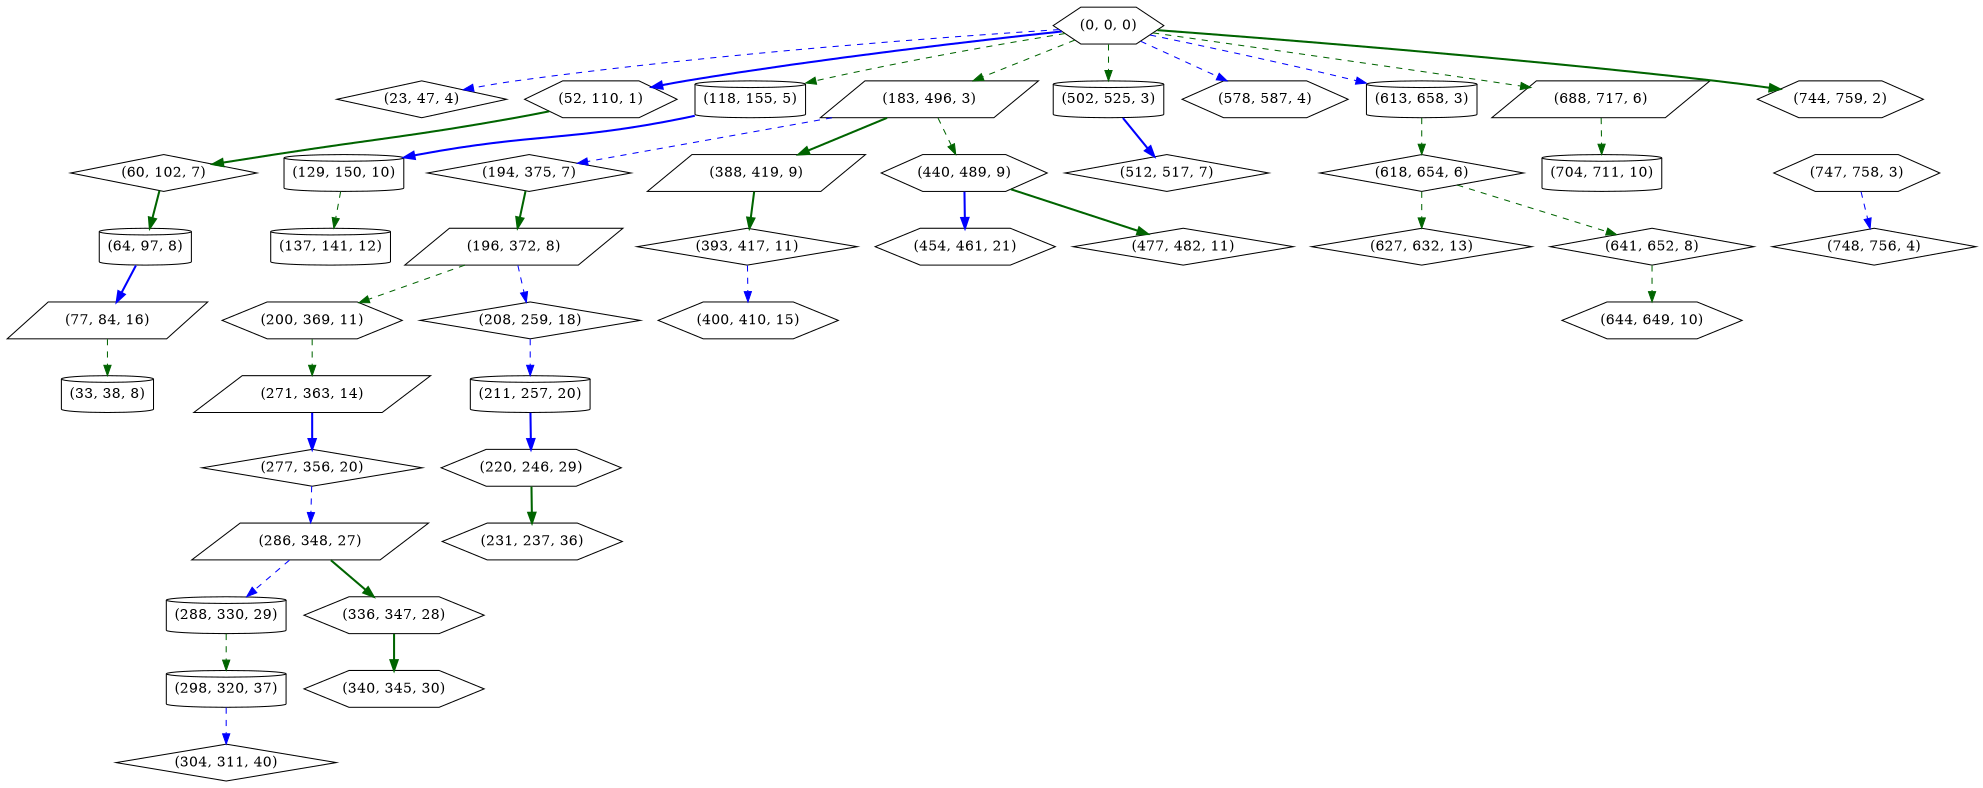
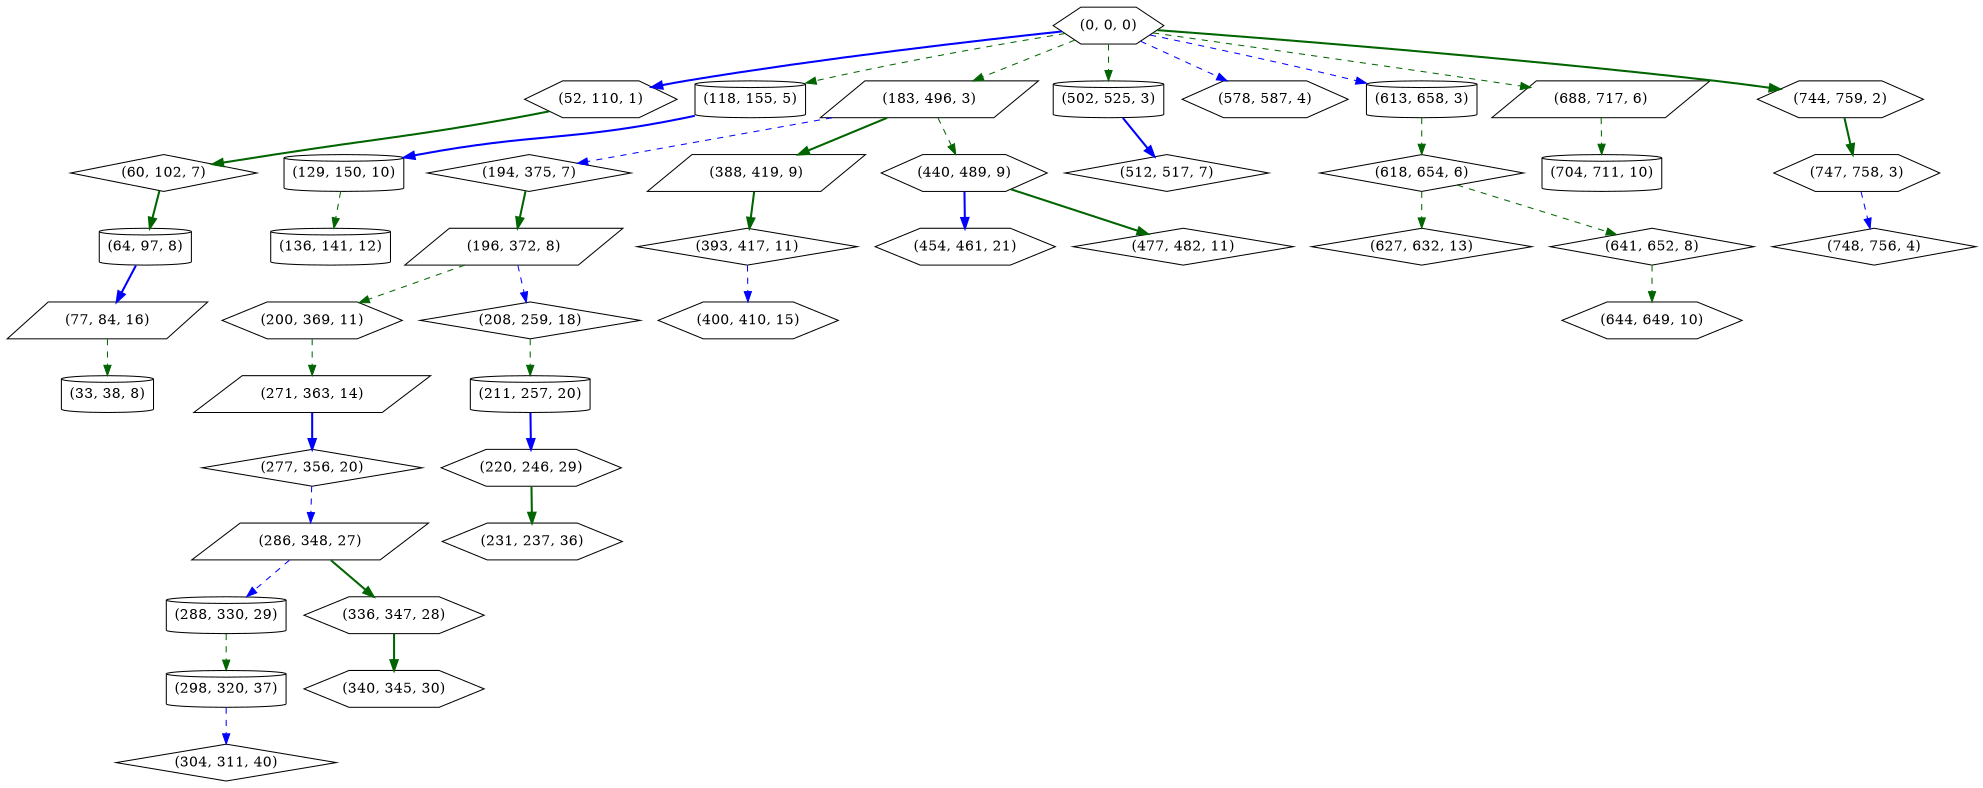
  digraph {
    node [shape=hexagon]
    edge [color=darkgreen style=dashed]
-   "(23, 47, 4)" [shape=diamond]
    "(0, 0, 0)"
    "(52, 110, 1)"
    "(118, 155, 5)" [shape=cylinder]
    "(183, 496, 3)" [shape=parallelogram]
    "(502, 525, 3)" [shape=cylinder]
    "(578, 587, 4)"
    "(613, 658, 3)" [shape=cylinder]
    "(688, 717, 6)" [shape=parallelogram]
    "(744, 759, 2)"
    "(60, 102, 7)" [shape=diamond]
    "(129, 150, 10)" [shape=cylinder]
    "(194, 375, 7)" [shape=diamond]
    "(388, 419, 9)" [shape=parallelogram]
    "(440, 489, 9)"
    "(512, 517, 7)" [shape=diamond]
    "(618, 654, 6)" [shape=diamond]
    "(704, 711, 10)" [shape=cylinder]
    "(747, 758, 3)"
    "(33, 38, 8)" [shape=cylinder]
    "(64, 97, 8)" [shape=cylinder]
    "(77, 84, 16)" [shape=parallelogram]
-   "(136, 141, 12)" [shape=cylinder label="(137, 141, 12)"]
+   "(136, 141, 12)" [shape=cylinder]
    "(196, 372, 8)" [shape=parallelogram]
    "(393, 417, 11)" [shape=diamond]
    "(454, 461, 21)"
    "(477, 482, 11)" [shape=diamond]
    "(200, 369, 11)"
    "(208, 259, 18)" [shape=diamond]
    "(271, 363, 14)" [shape=parallelogram]
    "(211, 257, 20)" [shape=cylinder]
    "(277, 356, 20)" [shape=diamond]
    "(220, 246, 29)"
    "(231, 237, 36)"
    "(286, 348, 27)" [shape=parallelogram]
    "(288, 330, 29)" [shape=cylinder]
    "(336, 347, 28)"
    "(298, 320, 37)" [shape=cylinder]
    "(340, 345, 30)"
    "(304, 311, 40)" [shape=diamond]
    "(400, 410, 15)"
    "(627, 632, 13)" [shape=diamond]
    "(641, 652, 8)" [shape=diamond]
    "(644, 649, 10)"
    "(748, 756, 4)" [shape=diamond]
-   "(0, 0, 0)" -> "(23, 47, 4)" [color=blue]
    "(0, 0, 0)" -> "(52, 110, 1)" [color=blue style=bold]
    "(0, 0, 0)" -> "(118, 155, 5)"
    "(0, 0, 0)" -> "(183, 496, 3)"
    "(0, 0, 0)" -> "(502, 525, 3)"
    "(0, 0, 0)" -> "(578, 587, 4)" [color=blue]
    "(0, 0, 0)" -> "(613, 658, 3)" [color=blue]
    "(0, 0, 0)" -> "(688, 717, 6)"
    "(0, 0, 0)" -> "(744, 759, 2)" [style=bold]
    "(52, 110, 1)" -> "(60, 102, 7)" [style=bold]
    "(118, 155, 5)" -> "(129, 150, 10)" [color=blue style=bold]
    "(183, 496, 3)" -> "(194, 375, 7)" [color=blue]
    "(183, 496, 3)" -> "(388, 419, 9)" [style=bold]
    "(183, 496, 3)" -> "(440, 489, 9)"
    "(502, 525, 3)" -> "(512, 517, 7)" [color=blue style=bold]
    "(613, 658, 3)" -> "(618, 654, 6)"
    "(688, 717, 6)" -> "(704, 711, 10)"
+   "(744, 759, 2)" -> "(747, 758, 3)" [style=bold]
    "(60, 102, 7)" -> "(64, 97, 8)" [style=bold]
    "(129, 150, 10)" -> "(136, 141, 12)"
    "(194, 375, 7)" -> "(196, 372, 8)" [style=bold]
    "(388, 419, 9)" -> "(393, 417, 11)" [style=bold]
    "(440, 489, 9)" -> "(454, 461, 21)" [color=blue style=bold]
    "(440, 489, 9)" -> "(477, 482, 11)" [style=bold]
    "(618, 654, 6)" -> "(627, 632, 13)"
    "(618, 654, 6)" -> "(641, 652, 8)"
    "(747, 758, 3)" -> "(748, 756, 4)" [color=blue]
    "(64, 97, 8)" -> "(77, 84, 16)" [color=blue style=bold]
    "(77, 84, 16)" -> "(33, 38, 8)"
    "(196, 372, 8)" -> "(200, 369, 11)"
    "(196, 372, 8)" -> "(208, 259, 18)" [color=blue]
    "(393, 417, 11)" -> "(400, 410, 15)" [color=blue]
    "(200, 369, 11)" -> "(271, 363, 14)"
-   "(208, 259, 18)" -> "(211, 257, 20)" [color=blue]
+   "(208, 259, 18)" -> "(211, 257, 20)"
    "(271, 363, 14)" -> "(277, 356, 20)" [color=blue style=bold]
    "(211, 257, 20)" -> "(220, 246, 29)" [color=blue style=bold]
    "(277, 356, 20)" -> "(286, 348, 27)" [color=blue]
    "(220, 246, 29)" -> "(231, 237, 36)" [style=bold]
    "(286, 348, 27)" -> "(288, 330, 29)" [color=blue]
    "(286, 348, 27)" -> "(336, 347, 28)" [style=bold]
    "(288, 330, 29)" -> "(298, 320, 37)"
    "(336, 347, 28)" -> "(340, 345, 30)" [style=bold]
    "(298, 320, 37)" -> "(304, 311, 40)" [color=blue]
    "(641, 652, 8)" -> "(644, 649, 10)"
  }
